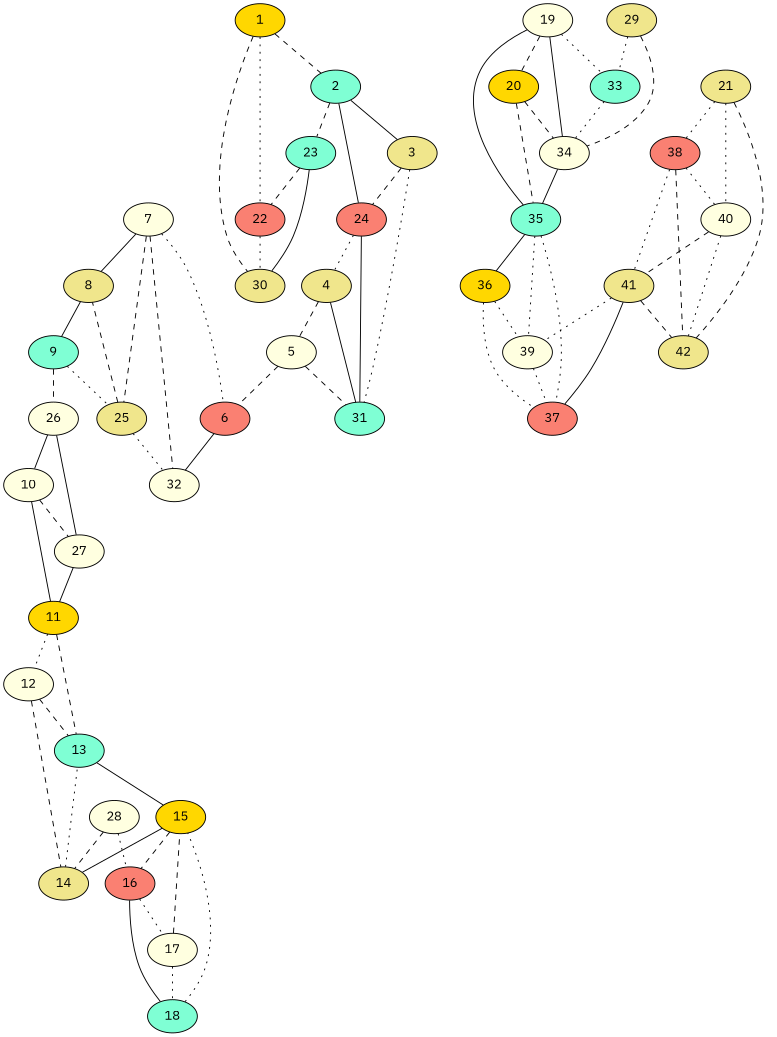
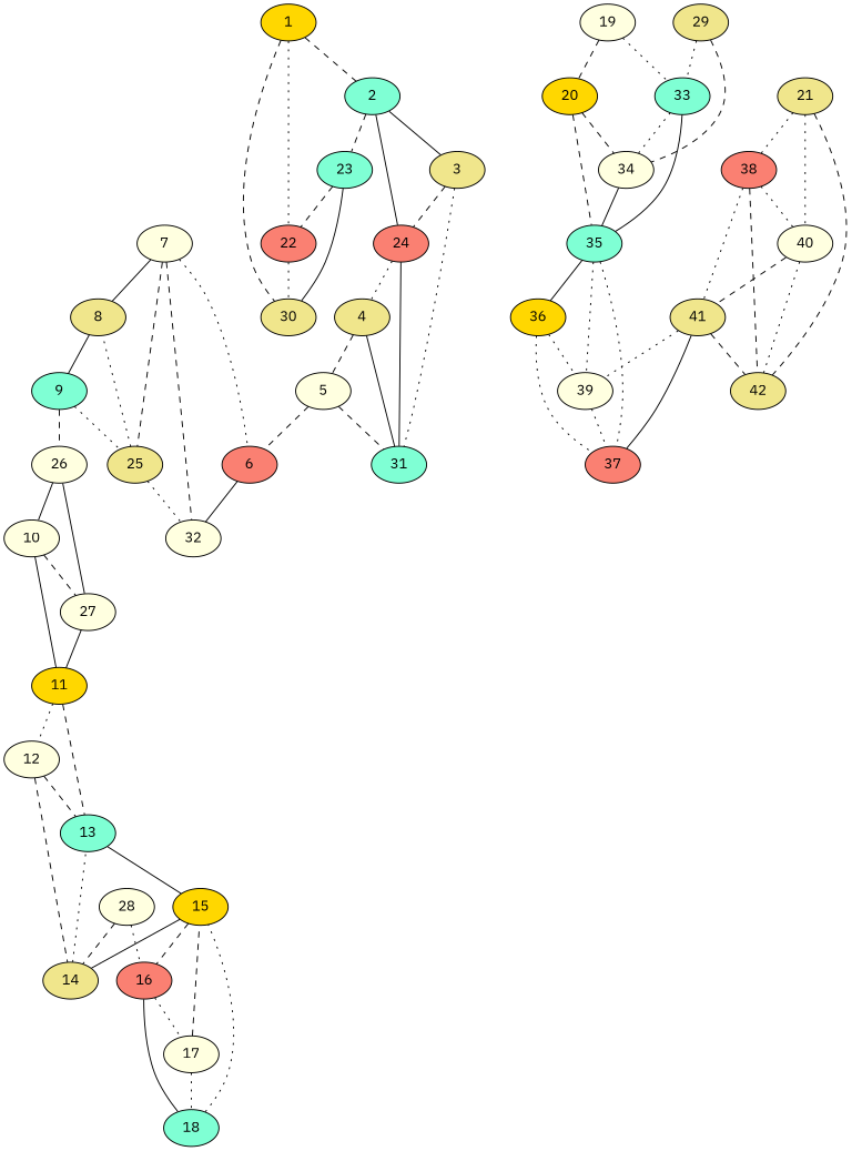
  graph {
    fontname="IBM Plex Sans"
    node [aaLength=5 fillcolor=lightyellow fontname="IBM Plex Sans" sequence=SIVHL style=filled type=0]
    edge [distance0=27.0 fontname="IBM Plex Sans" frequency=1 style=dashed type0=1]
    1 [aaLength=12 fillcolor=gold sequence=RWVDIALECERY]
    2 [aaLength=7 fillcolor=aquamarine sequence=PWWERYQ]
    22 [fillcolor=salmon type=1]
    30 [fillcolor=khaki type=1]
    3 [aaLength=14 fillcolor=khaki sequence=NEDEFRNMVTRCNN]
    23 [aaLength=4 fillcolor=aquamarine sequence=GVQV type=1]
    24 [aaLength=6 fillcolor=salmon sequence=RIYVDA type=1]
    31 [aaLength=4 fillcolor=aquamarine sequence=HMCG type=1]
    4 [fillcolor=khaki sequence=NPGSR]
    5 [sequence=SGWDF]
    6 [aaLength=8 fillcolor=salmon sequence=DATQVRDC]
    32 [aaLength=3 sequence=LLD type=1]
    7 [aaLength=19 sequence=KDYVRSKIAEYMNHLIDIG]
    8 [fillcolor=khaki sequence=ASKHM]
    25 [aaLength=4 fillcolor=khaki sequence=GFQL type=1]
    9 [aaLength=10 fillcolor=aquamarine sequence=WPGDIKAILD]
    26 [aaLength=4 sequence=FIYQ type=1]
    10 [aaLength=6 sequence=KSSDYF]
    27 [aaLength=3 sequence=RVT type=1]
    11 [aaLength=13 fillcolor=gold sequence=EFKYGAKLGTVIR]
    12 [sequence=KWNGE]
    13 [aaLength=8 fillcolor=aquamarine sequence=KMSYLKNW]
    14 [fillcolor=khaki sequence=GEGWG]
    15 [aaLength=3 fillcolor=gold sequence=PSD]
    16 [fillcolor=salmon sequence=DNQRG]
    17 [aaLength=3 sequence=TFW]
    18 [aaLength=15 fillcolor=aquamarine sequence=DARLYKMAVGFMLAH]
    19 [aaLength=4 sequence=CEHR]
    20 [aaLength=14 fillcolor=gold sequence=WRQIRNMVIFRNVV]
    33 [aaLength=2 fillcolor=aquamarine sequence=NN type=1]
    34 [aaLength=2 sequence=VI type=1]
    35 [aaLength=6 fillcolor=aquamarine sequence=FTNWYD type=1]
    36 [aaLength=6 fillcolor=gold sequence=QVAFGR type=1]
    37 [aaLength=6 fillcolor=salmon sequence=GFIVFN type=1]
    39 [aaLength=6 sequence=FSLTLQ type=1]
    21 [aaLength=3 fillcolor=khaki sequence=ESK]
    38 [fillcolor=salmon sequence=FIAIH type=1]
    40 [aaLength=6 sequence=KAHFSI type=1]
    42 [aaLength=4 fillcolor=khaki sequence=KIYV type=1]
    41 [aaLength=4 fillcolor=khaki sequence=GTYC type=1]
    28 [aaLength=3 sequence=ALV type=1]
    29 [aaLength=6 fillcolor=khaki sequence=FTRVMS type=1]
    1 -- 2 [distance0=40.71735]
    1 -- 22 [distance0=43.58596 style=dotted type0=2]
    1 -- 30 [distance0=43.58596 type0=3]
    2 -- 3 [distance0=22.83697 distance1=11.0 frequency=2 style=solid type1=4]
    2 -- 23 [distance0=33.34479 type0=2]
    22 -- 30 [distance0=0.0 style=dotted]
    3 -- 24 [distance0=45.08823 distance1=3.0 frequency=2 type0=2 type1=4]
    3 -- 31 [distance0=49.19297 style=dotted type0=3]
    23 -- 22
    23 -- 30 [style=solid type0=2]
    24 -- 2 [distance0=44.86508 style=solid type0=3]
    24 -- 31 [distance0=9.0 distance1=3.0 frequency=2 style=solid type1=4]
    24 -- 4 [distance0=37.33912 style=dotted type0=2]
    4 -- 31 [distance0=31.16424 style=solid type0=2]
    4 -- 5 [distance0=13.52673 distance1=7.0 frequency=2 type1=4]
    5 -- 31 [distance0=37.35533 type0=3]
    5 -- 6 [distance0=27.07779 distance1=16.0 frequency=2 type0=2 type1=4]
    6 -- 32 [distance0=12.92588 distance1=4.0 frequency=2 style=solid type1=4]
    7 -- 6 [distance0=27.62289 style=dotted type0=2]
    7 -- 32 [distance0=25.81695]
    7 -- 8 [distance0=31.56589 style=solid type0=3]
    7 -- 25 [distance0=2.0 type0=4]
    8 -- 9 [distance0=7.022497 distance1=0.0 frequency=2 style=solid type1=5]
    25 -- 32 [distance0=28.0 style=dotted type0=3]
-   25 -- 8 [distance0=13.64289 distance1=1.0 frequency=2 type1=4]
+   25 -- 8 [distance0=13.64289 distance1=1.0 frequency=2 style=dotted type1=4]
    9 -- 25 [distance0=16.2803 style=dotted type0=2]
    9 -- 26 [distance0=29.00083 distance1=16.0 frequency=2 type0=3 type1=4]
    26 -- 10 [distance0=20.65413 distance1=10.0 frequency=2 style=solid type1=4]
    26 -- 27 [distance0=23.0 style=solid type0=2]
    10 -- 27 [distance0=17.65199 distance1=3.0 frequency=2 type1=4]
    10 -- 11 [distance0=18.46624 style=solid type0=2]
    27 -- 11 [distance0=29.31282 distance1=0.0 frequency=2 style=solid type0=3 type1=5]
    11 -- 12 [distance0=14.55508 distance1=0.0 frequency=2 style=dotted type1=5]
    11 -- 13 [distance0=20.9666 type0=3]
    12 -- 13 [distance0=7.244087 distance1=0.0 frequency=2 type1=5]
    12 -- 14 [distance0=13.46182 type0=2]
    13 -- 15 [distance0=19.9257 style=solid type0=3]
    14 -- 13 [distance0=11.27693 style=dotted]
    15 -- 14 [distance0=11.43341 style=solid]
    15 -- 16 [distance0=17.51471 type0=2]
    16 -- 17 [distance0=16.41977 distance1=9.0 frequency=2 style=dotted type1=4]
    17 -- 15 [distance0=31.05159 type0=3]
    17 -- 18 [distance0=9.79966 distance1=0.0 frequency=2 style=dotted type1=5]
    18 -- 15 [distance0=31.3345 style=dotted type0=3]
    18 -- 16 [distance0=21.15006 style=solid type0=2]
    19 -- 20 [distance0=9.68889 distance1=0.0 frequency=2 type1=5]
    19 -- 33 [distance0=46.70916 style=dotted type0=3]
-   19 -- 34 [distance0=44.96382 style=solid type0=2]
    20 -- 34 [distance0=48.60774 type0=3]
    20 -- 35 [distance0=46.93307 distance1=4.0 frequency=2 type0=2 type1=4]
    33 -- 34 [distance0=4.0 distance1=2.0 frequency=2 style=dotted type1=4]
-   19 -- 35 [distance0=44.0 style=solid type0=3]
+   33 -- 35 [distance0=44.0 style=solid type0=3]
    34 -- 35 [distance0=40.0 style=solid type0=3]
    35 -- 36 [distance0=10.0 distance1=4.0 frequency=2 style=solid type1=4]
    35 -- 37 [distance0=19.0 style=dotted type0=2]
    35 -- 39 [distance0=30.0 style=dotted type0=3]
    36 -- 37 [distance0=9.0 distance1=3.0 frequency=2 style=dotted type1=4]
    36 -- 39 [distance0=20.0 style=dotted type0=3]
    39 -- 37 [distance0=11.0 style=dotted]
    21 -- 38 [distance0=53.25071 style=dotted]
    21 -- 40 [distance0=56.21956 style=dotted type0=2]
    21 -- 42 [distance0=59.40234 type0=3]
    38 -- 40 [distance0=13.0 style=dotted]
    38 -- 42 [distance0=21.0 type0=2]
    38 -- 41 [distance0=40.0 style=dotted type0=3]
    40 -- 42 [distance0=8.0 style=dotted]
    40 -- 41 [type0=3]
    41 -- 37 [distance0=22.0 style=solid type0=3]
    41 -- 39 [distance0=11.0 style=dotted]
    41 -- 42 [distance0=19.0 distance1=15.0 frequency=2 type0=2 type1=4]
    28 -- 14 [distance0=31.97251 type0=3]
    28 -- 16 [distance0=30.8357 distance1=5.0 frequency=2 style=dotted type0=2 type1=4]
    29 -- 33 [distance1=21.0 frequency=2 style=dotted type1=4]
    29 -- 34 [distance0=31.0 type0=2]
  }
